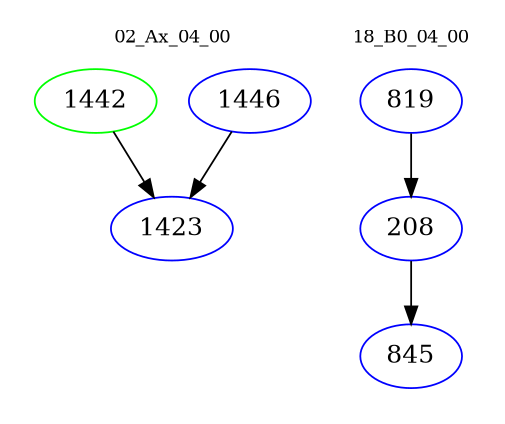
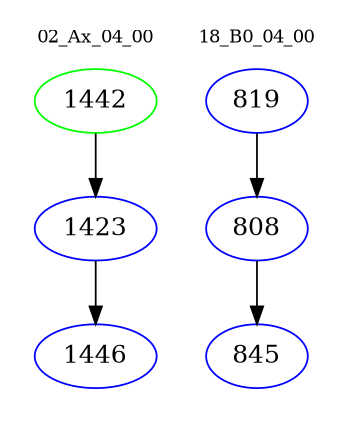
  digraph {
    node [color=blue]
    edge [color=black]
    n1 [label=1446]
    n2 [label=1423]
    n3 [color=green label=1442]
    n4 [label=819]
-   n5 [label=208]
+   n5 [label=808]
    n6 [label=845]
    subgraph cluster_1 {
      color=white
      fontsize=10
      label="02_Ax_04_00"
      n1
      n2
      n3
    }
    subgraph cluster_2 {
      color=white
      fontsize=10
      label="18_B0_04_00"
      n4
      n5
      n6
    }
-   n1 -> n2
+   n2 -> n1
    n3 -> n2
    n4 -> n5
    n5 -> n6
  }
